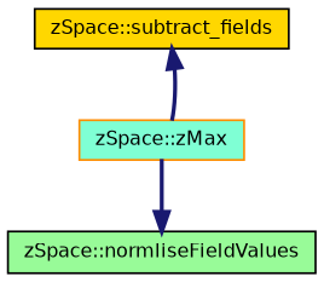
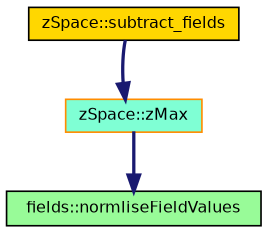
  digraph {
    rankdir=TB
    node [color=black fontname=Helvetica fontsize=10 shape=record style=filled]
    edge [color=midnightblue fontname=Helvetica fontsize=10 labelfontname=Helvetica labelfontsize=10 style=bold]
    n1 [fillcolor=gold fontcolor=black height=0.2 label="zSpace::subtract_fields" width=0.4]
    n2 [color=darkorange fillcolor=aquamarine height=0.2 label="zSpace::zMax" width=0.4]
-   n3 [fillcolor=palegreen height=0.2 label="zSpace::normliseFieldValues" width=0.4]
-   n2 -> n1
+   n3 [fillcolor=palegreen height=0.2 label="fields::normliseFieldValues" width=0.4]
+   n1 -> n2
    n2 -> n3
  }
